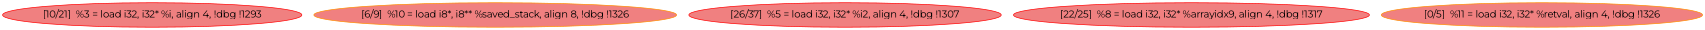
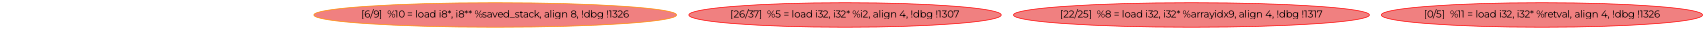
  digraph {
    fontname=Montserrat
    node [fillcolor=lightcoral shape=ellipse style=filled color=red fontname=Montserrat]
-   n1 [label="[10/21]  %3 = load i32, i32* %i, align 4, !dbg !1293"]
    n2 [label="[6/9]  %10 = load i8*, i8** %saved_stack, align 8, !dbg !1326" color=darkorange]
    n3 [label="[26/37]  %5 = load i32, i32* %i2, align 4, !dbg !1307"]
    n4 [label="[22/25]  %8 = load i32, i32* %arrayidx9, align 4, !dbg !1317"]
-   n5 [label="[0/5]  %11 = load i32, i32* %retval, align 4, !dbg !1326" color=darkorange]
+   n5 [label="[0/5]  %11 = load i32, i32* %retval, align 4, !dbg !1326"]
  }
